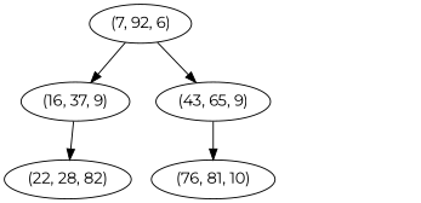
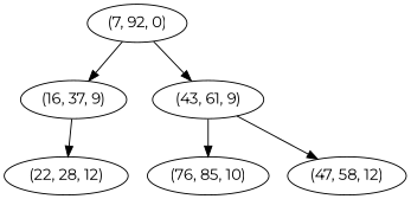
  digraph {
    fontname=Montserrat
    node [fontname=Montserrat]
    edge [fontname=Montserrat]
-   "(7, 92, 6)"
+   "(7, 92, 6)" [label="(7, 92, 0)"]
    "(16, 37, 9)"
-   "(43, 61, 9)" [label="(43, 65, 9)"]
-   "(22, 28, 12)" [label="(22, 28, 82)"]
-   "(76, 85, 10)" [label="(76, 81, 10)"]
+   "(43, 61, 9)"
+   "(22, 28, 12)"
+   "(76, 85, 10)"
+   "(47, 58, 12)"
    "(7, 92, 6)" -> "(16, 37, 9)"
    "(7, 92, 6)" -> "(43, 61, 9)"
    "(16, 37, 9)" -> "(22, 28, 12)"
    "(43, 61, 9)" -> "(76, 85, 10)"
+   "(43, 61, 9)" -> "(47, 58, 12)"
  }
